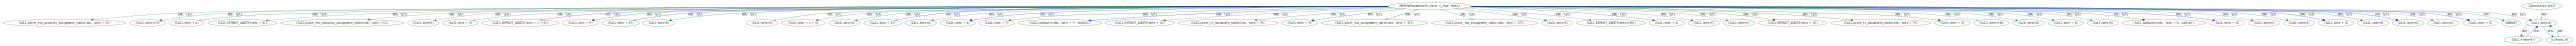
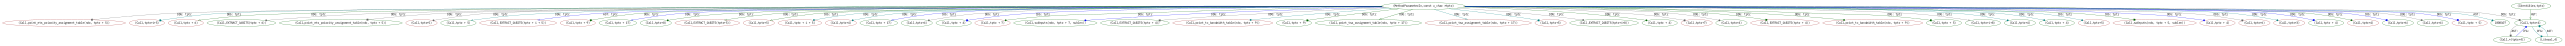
  digraph {
    fontname="IBM Plex Mono"
    node [color=darkgreen fontname="IBM Plex Mono"]
    edge [arrowhead=dot color=darkgreen fontname="IBM Plex Mono"]
    n1 [label="(Call,tptr+4)"]
-   n2 [label="(Call,*(ndo+4))"]
+   n2 [label="(Call,*(tptr+4))"]
    n3 [label="(Literal,4)"]
    n4 [label="(MethodParameterIn,const u_char *tptr)"]
    n5 [color=brown label="(Call,print_ets_priority_assignment_table(ndo, tptr + 5))"]
    n6 [color=brown label="(Call,tptr+i+5)"]
    n7 [color=brown label="(Call,tptr + 6)"]
    n8 [label="(Call,EXTRACT_16BITS(tptr + 6))"]
    n9 [label="(Call,print_ets_priority_assignment_table(ndo, tptr + 5))"]
    n10 [color=brown label="(Call,tptr+5)"]
    n11 [label="(Call,tptr + 5)"]
    n12 [color=brown label="(Call,EXTRACT_16BITS(tptr + i + 5))"]
    n13 [color=brown label="(Call,tptr + 9)"]
    n14 [label="(Call,tptr + 17)"]
    n15 [label="(Call,tptr+8)"]
+   n16 [color=brown label="(Call,EXTRACT_16BITS(tptr+5))"]
    n17 [color=brown label="(Call,tptr+5)"]
    n18 [color=brown label="(Call,tptr + i + 5)"]
    n19 [color=brown label="(Call,tptr+4)"]
    n20 [label="(Call,tptr + 17)"]
    n21 [label="(Call,tptr+4)"]
    n22 [label="(Call,tptr + 4)"]
    n23 [color=brown label="(Call,tptr + 7)"]
    n24 [label="(Call,safeputs(ndo, tptr + 7, sublen))"]
    n25 [label="(Call,EXTRACT_16BITS(tptr + 4))"]
    n26 [color=brown label="(Call,print_tc_bandwidth_table(ndo, tptr + 9))"]
    n27 [label="(Call,tptr + 9)"]
    n28 [label="(Call,print_tsa_assignment_table(ndo, tptr + 17))"]
    n29 [color=brown label="(Call,print_tsa_assignment_table(ndo, tptr + 17))"]
    n30 [color=brown label="(Call,tptr+5)"]
    n31 [label="(Call,EXTRACT_24BITS(tptr+i+8))"]
    n32 [label="(Call,tptr + 4)"]
    n33 [color=brown label="(Call,tptr+7)"]
    n34 [label="(Call,tptr+4)"]
    n35 [color=brown label="(Call,EXTRACT_16BITS(tptr + 4))"]
    n36 [color=brown label="(Call,print_tc_bandwidth_table(ndo, tptr + 9))"]
    n37 [label="(Call,tptr + 5)"]
    n38 [label="(Call,tptr+i+8)"]
    n39 [label="(Call,tptr+4)"]
    n40 [label="(Call,tptr + 4)"]
    n41 [color=brown label="(Call,tptr+5)"]
    n42 [color=brown label="(Call,safeputs(ndo, tptr + 5, sublen))"]
    n43 [color=brown label="(Call,tptr + 4)"]
    n44 [color=brown label="(Call,tptr+6)"]
    n45 [color=brown label="(Call,tptr+3)"]
    n46 [label="(Call,tptr + 4)"]
    n47 [color=brown label="(Call,tptr+4)"]
    n48 [label="(Call,tptr+6)"]
    n49 [label="(Call,tptr+4)"]
    n50 [color=brown label="(Call,tptr + 5)"]
    1000107
    n52 [label="(Identifier,tptr)"]
    n1 -> n2 [arrowhead=box color=gray40 label="AST: "]
    n1 -> n3 [color=teal label="CFG: "]
    n2 -> n1 [color=blue label="CFG: "]
    n3 -> n1 [arrowhead=box color=teal label="AST: "]
    n4 -> n1 [arrowhead=box color=gray40 label="DDG: tptr"]
    n4 -> n5 [arrowhead=box color=gray40 label="DDG: tptr"]
    n4 -> n6 [arrowhead=box color=teal label="DDG: tptr"]
    n4 -> n7 [arrowhead=onormal label="DDG: tptr"]
    n4 -> n8 [color=gray40 label="DDG: tptr"]
    n4 -> n9 [arrowhead=box color=gray40 label="DDG: tptr"]
    n4 -> n10 [color=gray40 label="DDG: tptr"]
    n4 -> n11 [arrowhead=onormal color=teal label="DDG: tptr"]
    n4 -> n12 [arrowhead=onormal color=blue label="AST: tptr"]
    n4 -> n13 [arrowhead=box label="DDG: tptr"]
    n4 -> n14 [arrowhead=onormal color=blue label="DDG: tptr"]
    n4 -> n15 [label="DDG: tptr"]
+   n4 -> n16 [arrowhead=onormal label="DDG: tptr"]
    n4 -> n17 [arrowhead=onormal label="DDG: tptr"]
    n4 -> n18 [color=teal label="DDG: tptr"]
    n4 -> n19 [color=teal label="DDG: tptr"]
    n4 -> n20 [arrowhead=onormal color=blue label="DDG: tptr"]
    n4 -> n21 [color=gray40 label="DDG: tptr"]
    n4 -> n22 [arrowhead=box color=blue label="DDG: tptr"]
    n4 -> n23 [label="DDG: tptr"]
    n4 -> n24 [color=blue label="DDG: tptr"]
    n4 -> n25 [arrowhead=box color=gray40 label="DDG: tptr"]
    n4 -> n26 [color=teal label="DDG: tptr"]
    n4 -> n27 [arrowhead=box label="DDG: tptr"]
    n4 -> n28 [arrowhead=onormal label="DDG: tptr"]
    n4 -> n29 [arrowhead=onormal color=teal label="DDG: tptr"]
    n4 -> n30 [arrowhead=box color=teal label="DDG: tptr"]
    n4 -> n31 [color=gray40 label="DDG: tptr"]
    n4 -> n32 [label="DDG: tptr"]
    n4 -> n33 [arrowhead=box color=gray40 label="DDG: tptr"]
    n4 -> n34 [color=gray40 label="DDG: tptr"]
    n4 -> n35 [arrowhead=box label="DDG: tptr"]
    n4 -> n36 [label="DDG: tptr"]
    n4 -> n37 [arrowhead=box label="DDG: tptr"]
    n4 -> n38 [arrowhead=onormal color=gray40 label="DDG: tptr"]
    n4 -> n39 [color=teal label="DDG: tptr"]
    n4 -> n40 [color=teal label="DDG: tptr"]
    n4 -> n41 [color=teal label="DDG: tptr"]
    n4 -> n42 [arrowhead=box label="DDG: tptr"]
    n4 -> n43 [color=blue label="DDG: tptr"]
    n4 -> n44 [arrowhead=box color=gray40 label="DDG: tptr"]
    n4 -> n45 [color=teal label="DDG: tptr"]
    n4 -> n46 [arrowhead=box color=blue label="DDG: tptr"]
    n4 -> n47 [label="DDG: tptr"]
    n4 -> n48 [arrowhead=box color=blue label="DDG: tptr"]
    n4 -> n49 [color=gray40 label="DDG: tptr"]
    n4 -> n50 [arrowhead=box color=blue label="DDG: tptr"]
    n4 -> 1000107 [color=teal label="AST: "]
    n52 -> n1 [arrowhead=onormal label="AST: "]
  }
